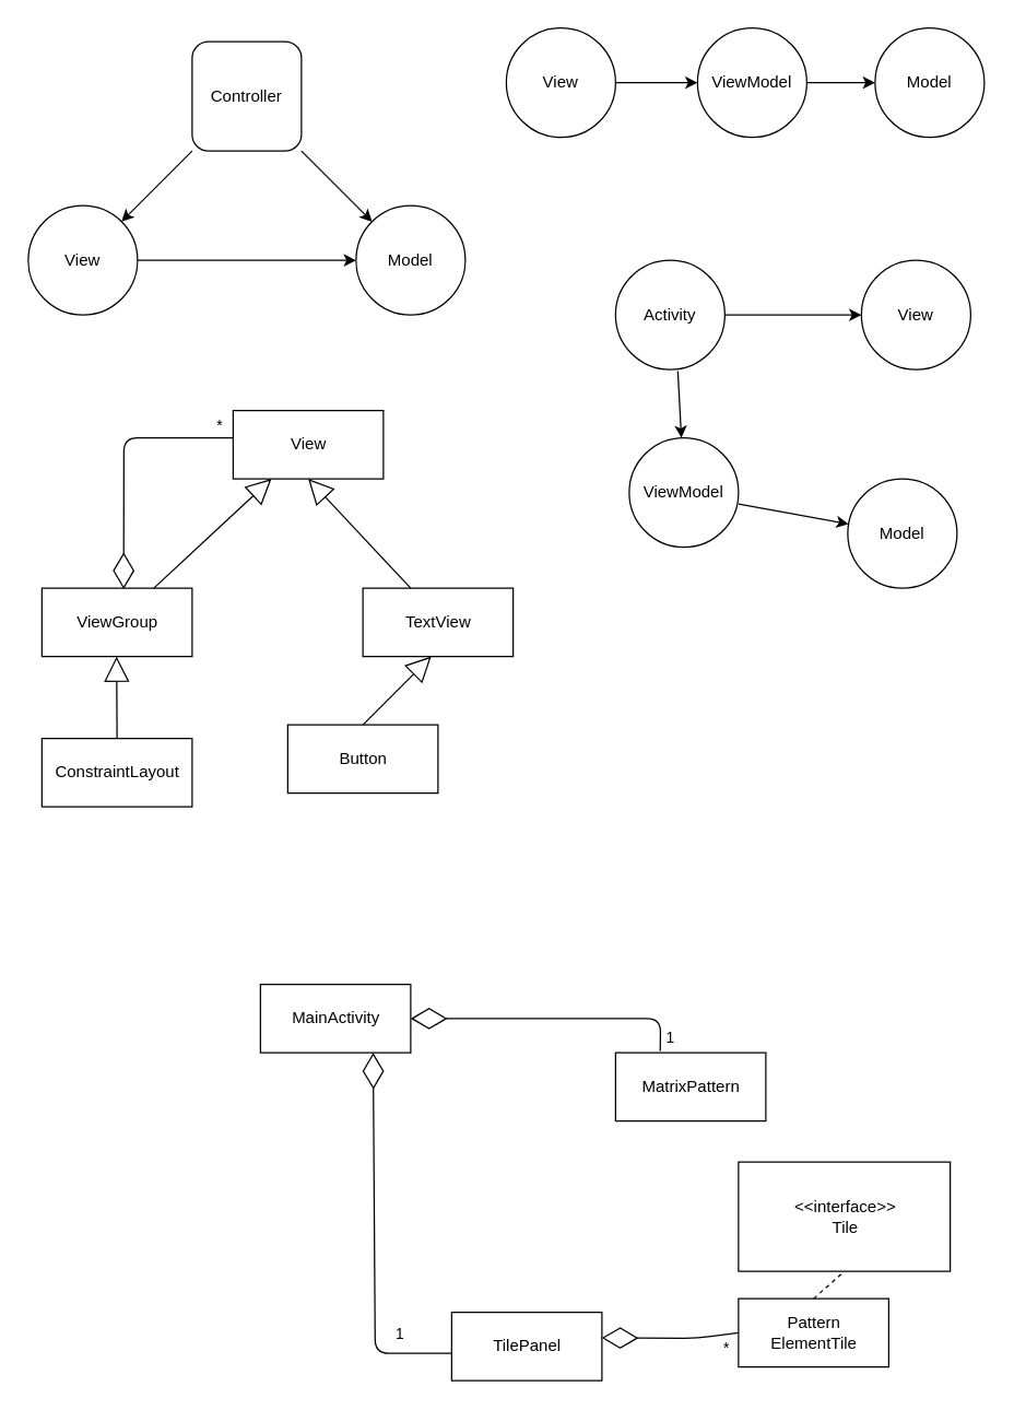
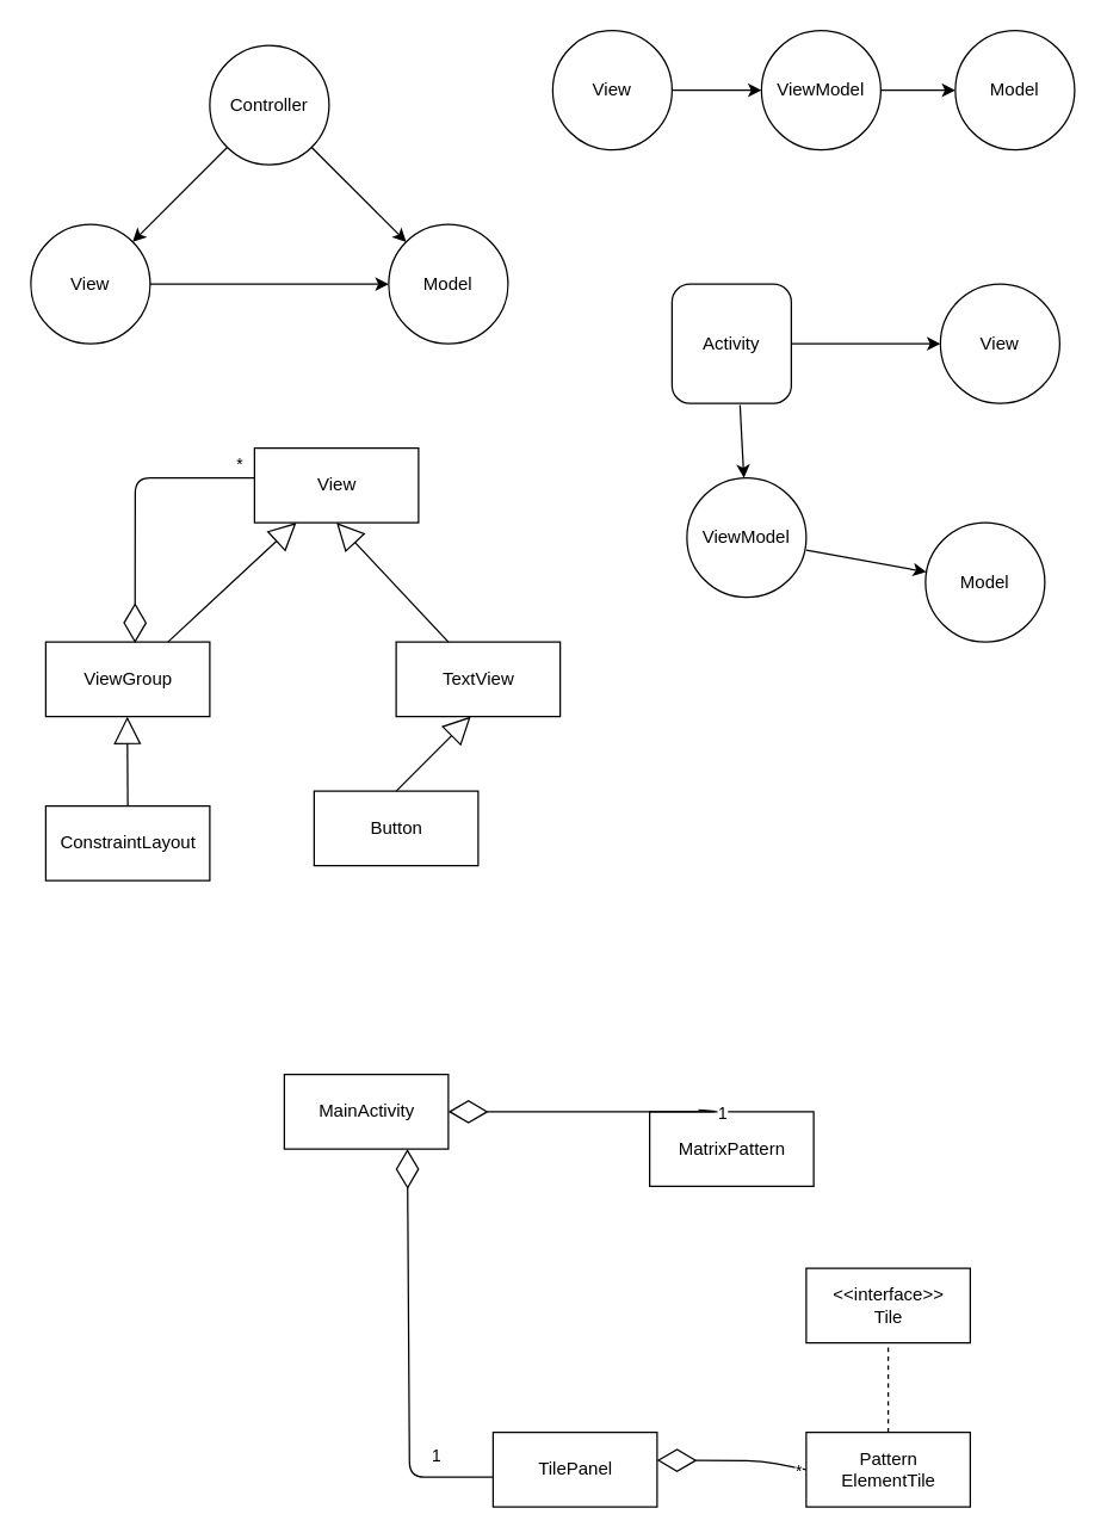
  <mxCell id="0" />
  <mxCell id="1" parent="0" />
  <mxCell id="2" value="Model" style="ellipse;whiteSpace=wrap;html=1;aspect=fixed;" parent="1" vertex="1"><mxGeometry x="260" y="150" width="80" height="80" as="geometry" /></mxCell>
  <mxCell id="3" value="View" style="ellipse;whiteSpace=wrap;html=1;aspect=fixed;" parent="1" vertex="1"><mxGeometry x="20" y="150" width="80" height="80" as="geometry" /></mxCell>
- <mxCell id="4" value="Controller" style="whiteSpace=wrap;html=1;aspect=fixed;rounded=1;" parent="1" vertex="1"><mxGeometry x="140" y="30" width="80" height="80" as="geometry" /></mxCell>
+ <mxCell id="4" value="Controller" style="ellipse;whiteSpace=wrap;html=1;aspect=fixed;" parent="1" vertex="1"><mxGeometry x="140" y="30" width="80" height="80" as="geometry" /></mxCell>
  <mxCell id="5" value="" style="endArrow=classic;html=1;exitX=1;exitY=1;exitDx=0;exitDy=0;" parent="1" source="4" target="2" edge="1"><mxGeometry width="50" height="50" relative="1" as="geometry"><mxPoint x="180" y="270" as="sourcePoint" /><mxPoint x="230" y="220" as="targetPoint" /></mxGeometry></mxCell>
  <mxCell id="6" value="" style="endArrow=classic;html=1;exitX=0;exitY=1;exitDx=0;exitDy=0;entryX=1;entryY=0;entryDx=0;entryDy=0;" parent="1" source="4" target="3" edge="1"><mxGeometry width="50" height="50" relative="1" as="geometry"><mxPoint x="218.284" y="108.284" as="sourcePoint" /><mxPoint x="281.716" y="171.716" as="targetPoint" /></mxGeometry></mxCell>
  <mxCell id="7" value="" style="endArrow=classic;html=1;entryX=0;entryY=0.5;entryDx=0;entryDy=0;" parent="1" source="3" target="2" edge="1"><mxGeometry width="50" height="50" relative="1" as="geometry"><mxPoint x="161.716" y="108.284" as="sourcePoint" /><mxPoint x="88.284" y="171.716" as="targetPoint" /></mxGeometry></mxCell>
  <mxCell id="8" value="View" style="html=1;" parent="1" vertex="1"><mxGeometry x="170" y="300" width="110" height="50" as="geometry" /></mxCell>
  <mxCell id="9" value="ViewGroup" style="html=1;" parent="1" vertex="1"><mxGeometry x="30" y="430" width="110" height="50" as="geometry" /></mxCell>
  <mxCell id="10" value="" style="endArrow=block;endSize=16;endFill=0;html=1;" parent="1" source="9" target="8" edge="1"><mxGeometry width="160" relative="1" as="geometry"><mxPoint x="270" y="420" as="sourcePoint" /><mxPoint x="430" y="420" as="targetPoint" /></mxGeometry></mxCell>
  <mxCell id="11" value="" style="endArrow=diamondThin;endFill=0;endSize=24;html=1;entryX=0.544;entryY=0.014;entryDx=0;entryDy=0;entryPerimeter=0;exitX=0;exitY=0.4;exitDx=0;exitDy=0;exitPerimeter=0;" parent="1" source="8" target="9" edge="1"><mxGeometry width="160" relative="1" as="geometry"><mxPoint x="80" y="530" as="sourcePoint" /><mxPoint x="240" y="530" as="targetPoint" /><Array as="points"><mxPoint x="90" y="320" /></Array></mxGeometry></mxCell>
  <mxCell id="12" value="*" style="edgeLabel;html=1;align=center;verticalAlign=middle;resizable=0;points=[];" parent="11" vertex="1" connectable="0"><mxGeometry x="-0.804" y="-1" relative="1" as="geometry"><mxPoint x="8.57" y="-9" as="offset" /></mxGeometry></mxCell>
  <mxCell id="13" value="TextView" style="html=1;" parent="1" vertex="1"><mxGeometry x="265" y="430" width="110" height="50" as="geometry" /></mxCell>
  <mxCell id="14" value="Button" style="html=1;" parent="1" vertex="1"><mxGeometry x="210" y="530" width="110" height="50" as="geometry" /></mxCell>
  <mxCell id="15" value="" style="endArrow=block;endSize=16;endFill=0;html=1;entryX=0.5;entryY=1;entryDx=0;entryDy=0;exitX=0.318;exitY=0;exitDx=0;exitDy=0;exitPerimeter=0;" parent="1" source="13" target="8" edge="1"><mxGeometry width="160" relative="1" as="geometry"><mxPoint x="121.923" y="440" as="sourcePoint" /><mxPoint x="208.077" y="360" as="targetPoint" /></mxGeometry></mxCell>
  <mxCell id="16" value="" style="endArrow=block;endSize=16;endFill=0;html=1;entryX=0.5;entryY=1;entryDx=0;entryDy=0;exitX=0.5;exitY=0;exitDx=0;exitDy=0;" parent="1" source="14" edge="1"><mxGeometry width="160" relative="1" as="geometry"><mxPoint x="390" y="560" as="sourcePoint" /><mxPoint x="315.02" y="480" as="targetPoint" /></mxGeometry></mxCell>
  <mxCell id="17" value="ConstraintLayout" style="html=1;" parent="1" vertex="1"><mxGeometry x="30" y="540" width="110" height="50" as="geometry" /></mxCell>
  <mxCell id="18" value="" style="endArrow=block;endSize=16;endFill=0;html=1;entryX=0.5;entryY=1;entryDx=0;entryDy=0;exitX=0.5;exitY=0;exitDx=0;exitDy=0;" parent="1" source="17" edge="1"><mxGeometry width="160" relative="1" as="geometry"><mxPoint x="84.64" y="530" as="sourcePoint" /><mxPoint x="84.66" y="480" as="targetPoint" /></mxGeometry></mxCell>
- <mxCell id="19" value="MatrixPattern" style="html=1;" parent="1" vertex="1"><mxGeometry x="450" y="770" width="110" height="50" as="geometry" /></mxCell>
+ <mxCell id="19" value="MatrixPattern" style="html=1;" parent="1" vertex="1"><mxGeometry x="435" y="745" width="110" height="50" as="geometry" /></mxCell>
  <mxCell id="20" value="MainActivity" style="html=1;" parent="1" vertex="1"><mxGeometry x="190" y="720" width="110" height="50" as="geometry" /></mxCell>
  <mxCell id="21" value="" style="endArrow=diamondThin;endFill=0;endSize=24;html=1;entryX=1;entryY=0.5;entryDx=0;entryDy=0;exitX=0.297;exitY=-0.026;exitDx=0;exitDy=0;exitPerimeter=0;" parent="1" source="19" target="20" edge="1"><mxGeometry width="160" relative="1" as="geometry"><mxPoint x="273.587" y="870" as="sourcePoint" /><mxPoint x="232.5" y="780" as="targetPoint" /><Array as="points"><mxPoint x="483" y="745" /></Array></mxGeometry></mxCell>
  <mxCell id="22" value="1" style="edgeLabel;html=1;align=center;verticalAlign=middle;resizable=0;points=[];" parent="21" vertex="1" connectable="0"><mxGeometry x="-0.903" y="-1" relative="1" as="geometry"><mxPoint x="6.19" as="offset" /></mxGeometry></mxCell>
  <mxCell id="23" value="" style="endArrow=diamondThin;endFill=0;endSize=24;html=1;entryX=0.75;entryY=1;entryDx=0;entryDy=0;" parent="1" target="20" edge="1"><mxGeometry width="160" relative="1" as="geometry"><mxPoint x="350" y="990" as="sourcePoint" /><mxPoint x="274.02" y="910" as="targetPoint" /><Array as="points"><mxPoint x="274" y="990" /></Array></mxGeometry></mxCell>
  <mxCell id="24" value="1" style="edgeLabel;html=1;align=center;verticalAlign=middle;resizable=0;points=[];" parent="23" vertex="1" connectable="0"><mxGeometry x="-0.579" y="-1" relative="1" as="geometry"><mxPoint x="3.1" y="-14" as="offset" /></mxGeometry></mxCell>
  <mxCell id="25" value="TilePanel" style="html=1;" parent="1" vertex="1"><mxGeometry x="330" y="960" width="110" height="50" as="geometry" /></mxCell>
  <mxCell id="26" value="" style="endArrow=diamondThin;endFill=0;endSize=24;html=1;entryX=0.999;entryY=0.374;entryDx=0;entryDy=0;entryPerimeter=0;exitX=0;exitY=0.5;exitDx=0;exitDy=0;" parent="1" source="29" target="25" edge="1"><mxGeometry width="160" relative="1" as="geometry"><mxPoint x="596" y="1010" as="sourcePoint" /><mxPoint x="520.02" y="930" as="targetPoint" /><Array as="points"><mxPoint x="510" y="979" /></Array></mxGeometry></mxCell>
  <mxCell id="27" value="*" style="edgeLabel;html=1;align=center;verticalAlign=middle;resizable=0;points=[];" parent="26" vertex="1" connectable="0"><mxGeometry x="-0.397" y="-20" relative="1" as="geometry"><mxPoint x="20" y="26" as="offset" /></mxGeometry></mxCell>
- <mxCell id="28" value="&amp;lt;&amp;lt;interface&amp;gt;&amp;gt;&lt;br&gt;Tile" style="html=1;" parent="1" vertex="1"><mxGeometry x="540" y="850" width="155" height="80" as="geometry" /></mxCell>
- <mxCell id="29" value="Pattern&lt;br&gt;ElementTile" style="html=1;" parent="1" vertex="1"><mxGeometry x="540" y="950" width="110" height="50" as="geometry" /></mxCell>
+ <mxCell id="28" value="&amp;lt;&amp;lt;interface&amp;gt;&amp;gt;&lt;br&gt;Tile" style="html=1;" parent="1" vertex="1"><mxGeometry x="540" y="850" width="110" height="50" as="geometry" /></mxCell>
+ <mxCell id="29" value="Pattern&lt;br&gt;ElementTile" style="html=1;" parent="1" vertex="1"><mxGeometry x="540" y="960" width="110" height="50" as="geometry" /></mxCell>
  <mxCell id="30" value="" style="endArrow=none;dashed=1;endFill=0;endSize=12;html=1;entryX=0.5;entryY=1;entryDx=0;entryDy=0;exitX=0.5;exitY=0;exitDx=0;exitDy=0;" parent="1" source="29" target="28" edge="1"><mxGeometry width="160" relative="1" as="geometry"><mxPoint x="410" y="890" as="sourcePoint" /><mxPoint x="570" y="890" as="targetPoint" /></mxGeometry></mxCell>
  <mxCell id="31" value="ViewModel" style="ellipse;whiteSpace=wrap;html=1;aspect=fixed;" parent="1" vertex="1"><mxGeometry x="510" y="20" width="80" height="80" as="geometry" /></mxCell>
  <mxCell id="32" value="Model" style="ellipse;whiteSpace=wrap;html=1;aspect=fixed;" parent="1" vertex="1"><mxGeometry x="640" y="20" width="80" height="80" as="geometry" /></mxCell>
  <mxCell id="33" value="View" style="ellipse;whiteSpace=wrap;html=1;aspect=fixed;" parent="1" vertex="1"><mxGeometry x="370" y="20" width="80" height="80" as="geometry" /></mxCell>
  <mxCell id="34" value="" style="endArrow=classic;html=1;" parent="1" source="33" target="31" edge="1"><mxGeometry width="50" height="50" relative="1" as="geometry"><mxPoint x="218.529" y="108.037" as="sourcePoint" /><mxPoint x="281.823" y="171.609" as="targetPoint" /></mxGeometry></mxCell>
  <mxCell id="35" value="" style="endArrow=classic;html=1;" parent="1" source="31" target="32" edge="1"><mxGeometry width="50" height="50" relative="1" as="geometry"><mxPoint x="490" y="180" as="sourcePoint" /><mxPoint x="490" y="120" as="targetPoint" /></mxGeometry></mxCell>
- <mxCell id="36" value="Activity" style="ellipse;whiteSpace=wrap;html=1;aspect=fixed;" parent="1" vertex="1"><mxGeometry x="450" y="190" width="80" height="80" as="geometry" /></mxCell>
+ <mxCell id="36" value="Activity" style="whiteSpace=wrap;html=1;aspect=fixed;rounded=1;" parent="1" vertex="1"><mxGeometry x="450" y="190" width="80" height="80" as="geometry" /></mxCell>
  <mxCell id="37" value="View" style="ellipse;whiteSpace=wrap;html=1;aspect=fixed;" parent="1" vertex="1"><mxGeometry x="630" y="190" width="80" height="80" as="geometry" /></mxCell>
  <mxCell id="38" value="" style="endArrow=classic;html=1;" parent="1" source="36" target="37" edge="1"><mxGeometry width="50" height="50" relative="1" as="geometry"><mxPoint x="460" y="70" as="sourcePoint" /><mxPoint x="520" y="70" as="targetPoint" /></mxGeometry></mxCell>
  <mxCell id="39" value="ViewModel" style="ellipse;whiteSpace=wrap;html=1;aspect=fixed;" parent="1" vertex="1"><mxGeometry x="460" y="320" width="80" height="80" as="geometry" /></mxCell>
  <mxCell id="40" value="" style="endArrow=classic;html=1;exitX=0.57;exitY=1.014;exitDx=0;exitDy=0;exitPerimeter=0;" parent="1" source="36" target="39" edge="1"><mxGeometry width="50" height="50" relative="1" as="geometry"><mxPoint x="530" y="240" as="sourcePoint" /><mxPoint x="610" y="240" as="targetPoint" /></mxGeometry></mxCell>
  <mxCell id="41" value="Model" style="ellipse;whiteSpace=wrap;html=1;aspect=fixed;" parent="1" vertex="1"><mxGeometry x="620" y="350" width="80" height="80" as="geometry" /></mxCell>
  <mxCell id="42" value="" style="endArrow=classic;html=1;exitX=1.001;exitY=0.605;exitDx=0;exitDy=0;exitPerimeter=0;" parent="1" source="39" target="41" edge="1"><mxGeometry width="50" height="50" relative="1" as="geometry"><mxPoint x="590" y="340" as="sourcePoint" /><mxPoint x="598.225" y="389.36" as="targetPoint" /></mxGeometry></mxCell>
